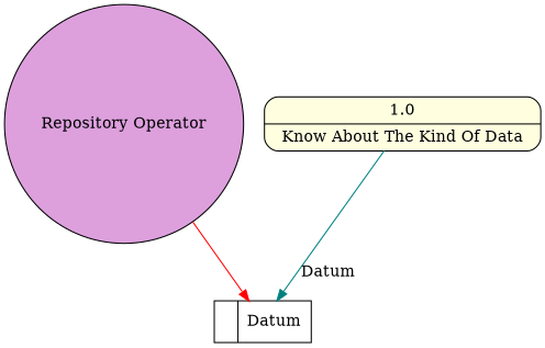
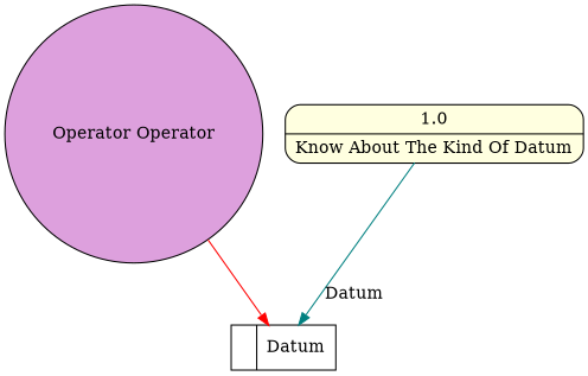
  digraph {
    node [style=filled]
    edge [style=solid]
    n1 [fillcolor=white label="<f0>  |<f1> Datum " shape=record]
-   n2 [fillcolor=plum label="Repository Operator" shape=circle]
-   n3 [fillcolor=lightyellow label="{<f0> 1.0|<f1> Know About The Kind Of Data }" shape=Mrecord]
+   n2 [fillcolor=plum label="Operator Operator" shape=circle]
+   n3 [fillcolor=lightyellow label="{<f0> 1.0|<f1> Know About The Kind Of Datum }" shape=Mrecord]
    n2 -> n1 [color=red]
    n3 -> n1 [color=teal label=Datum]
  }
